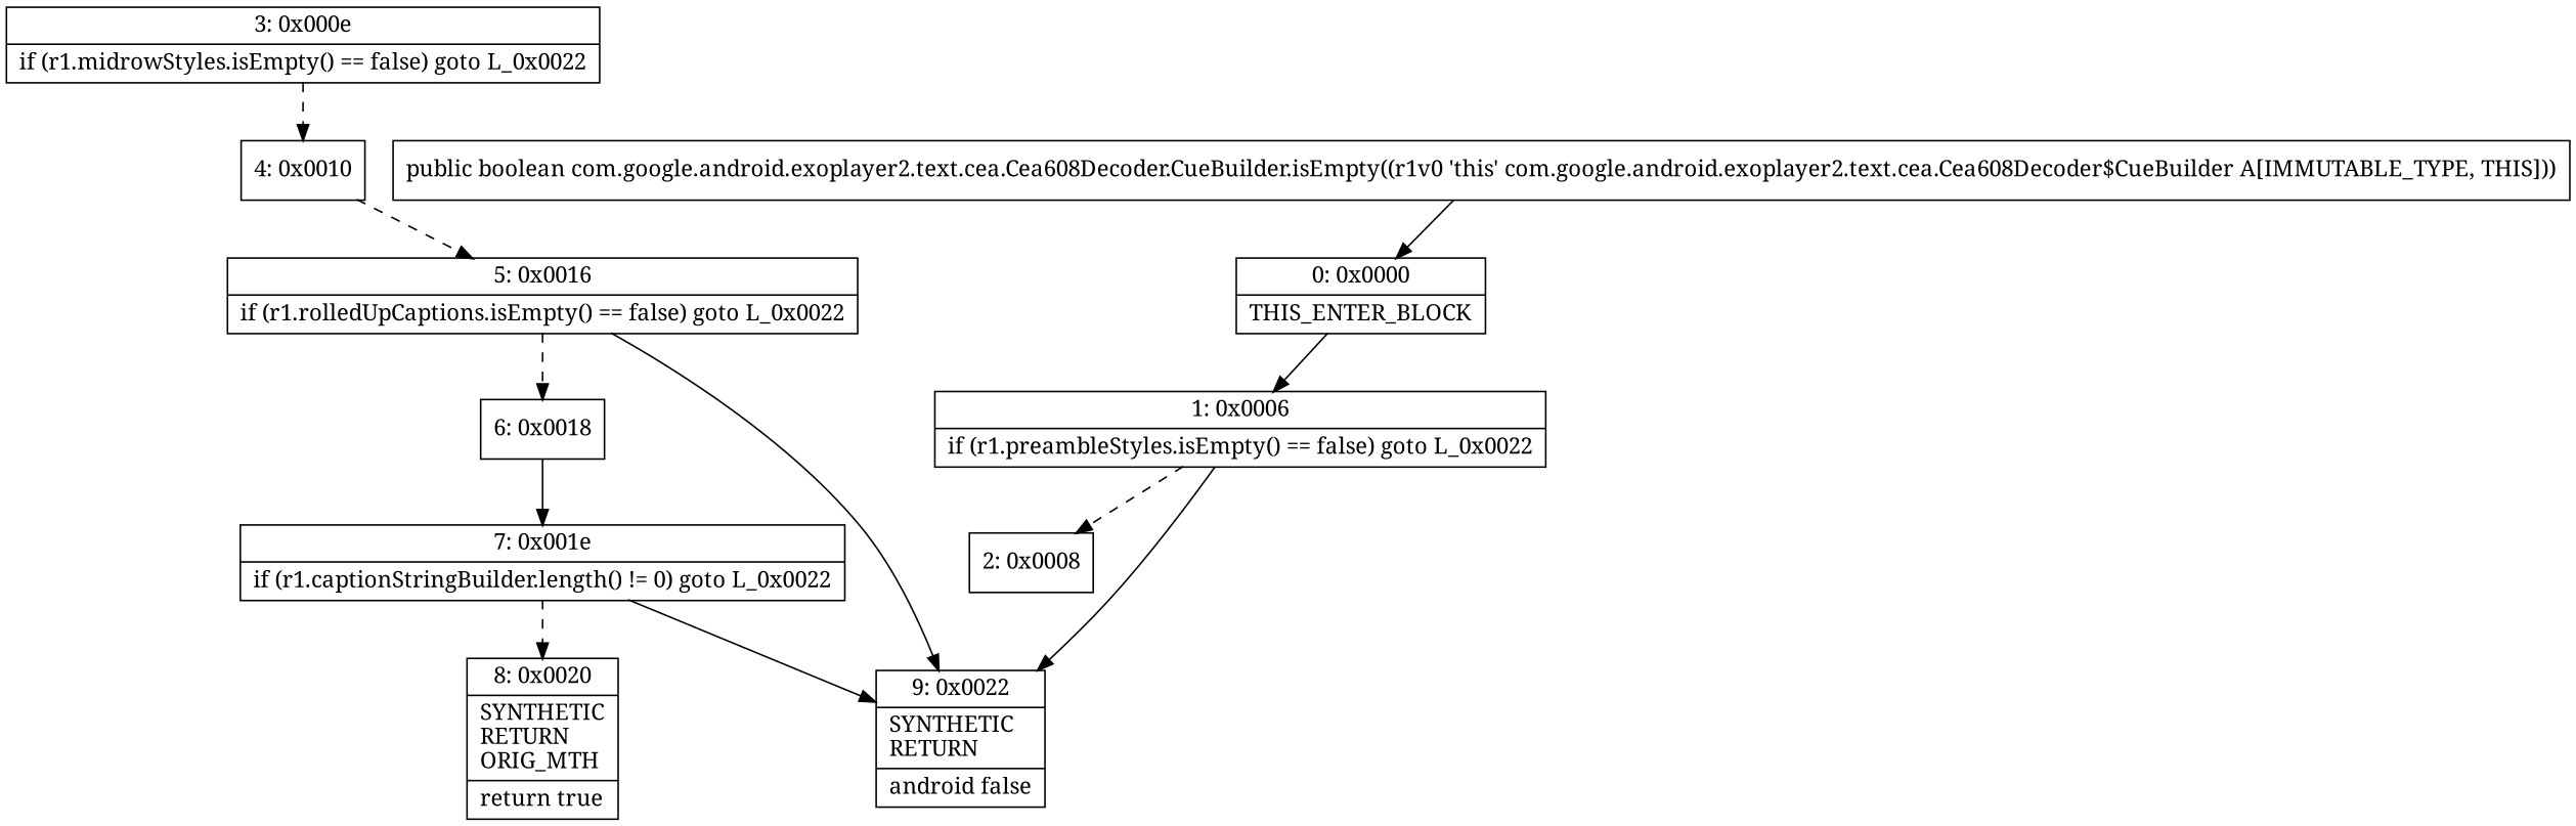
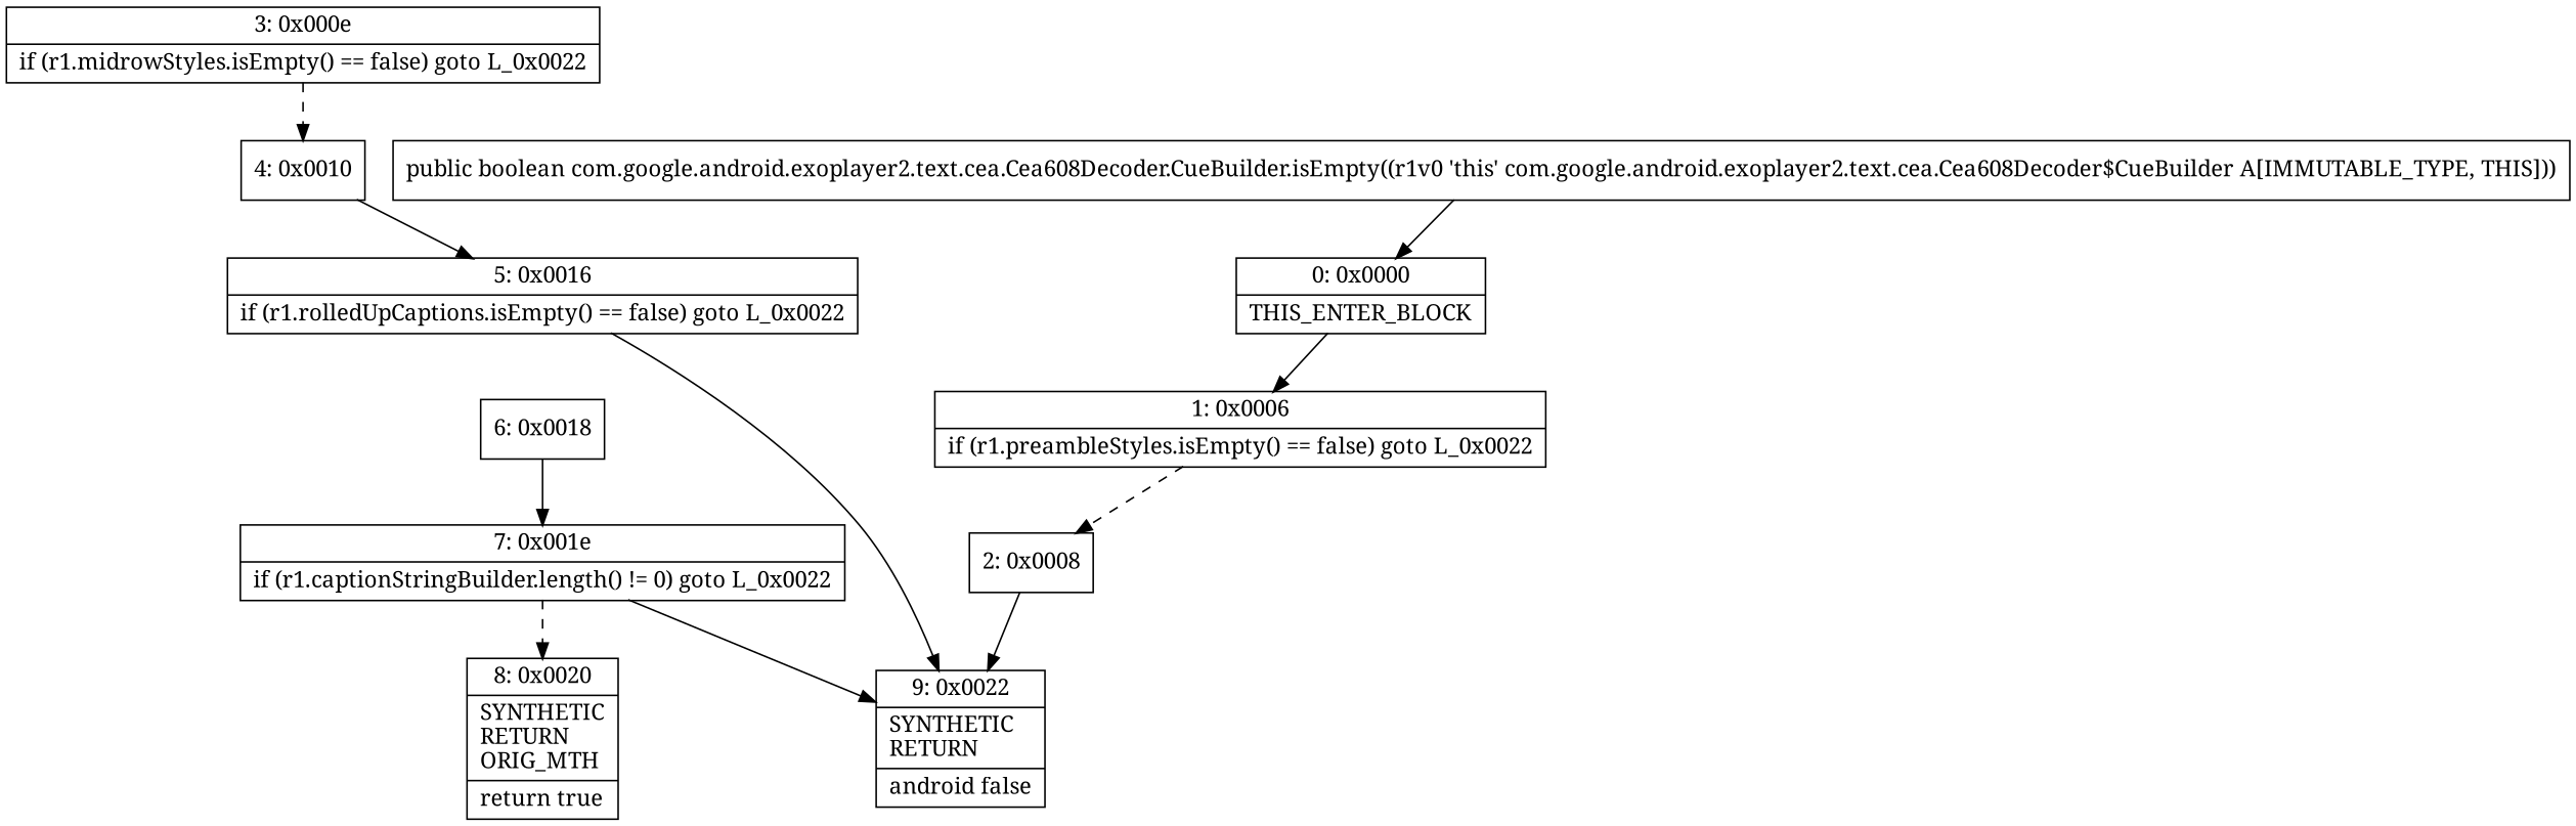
  digraph {
    fontname="Noto Serif"
    node [fontname="Noto Serif" shape=record]
    edge [fontname="Noto Serif"]
    n1 [label="{0\:\ 0x0000|THIS_ENTER_BLOCK\l}"]
    n2 [label="{1\:\ 0x0006|if (r1.preambleStyles.isEmpty() == false) goto L_0x0022\l}"]
    n3 [label="{2\:\ 0x0008}"]
    n4 [label="{9\:\ 0x0022|SYNTHETIC\lRETURN\l|android false\l}"]
    n5 [label="{3\:\ 0x000e|if (r1.midrowStyles.isEmpty() == false) goto L_0x0022\l}"]
    n6 [label="{4\:\ 0x0010}"]
    n7 [label="{5\:\ 0x0016|if (r1.rolledUpCaptions.isEmpty() == false) goto L_0x0022\l}"]
    n8 [label="{6\:\ 0x0018}"]
    n9 [label="{7\:\ 0x001e|if (r1.captionStringBuilder.length() != 0) goto L_0x0022\l}"]
    n10 [label="{8\:\ 0x0020|SYNTHETIC\lRETURN\lORIG_MTH\l|return true\l}"]
    n11 [label="{public boolean com.google.android.exoplayer2.text.cea.Cea608Decoder.CueBuilder.isEmpty((r1v0 'this' com.google.android.exoplayer2.text.cea.Cea608Decoder$CueBuilder A[IMMUTABLE_TYPE, THIS])) }"]
    n1 -> n2
    n2 -> n3 [style=dashed]
-   n2 -> n4
+   n3 -> n4
    n5 -> n6 [style=dashed]
-   n6 -> n7 [style=dashed]
+   n6 -> n7
    n7 -> n4
-   n7 -> n8 [style=dashed]
    n8 -> n9
    n9 -> n4
    n9 -> n10 [style=dashed]
    n11 -> n1
  }
